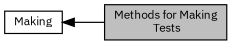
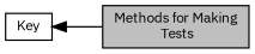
  digraph {
    rankdir=LR
    fontname="IBM Plex Sans"
    node [color=black fontname="IBM Plex Sans" fontsize=10 shape=box style=filled]
    n1 [fillcolor=grey75 fontcolor=black height=0.2 label="Methods for Making\l Tests" width=0.4]
-   n2 [fillcolor=white height=0.2 label=Making width=0.4]
+   n2 [fillcolor=white height=0.2 label=Key width=0.4]
    n2 -> n1 [dir=back fontname="IBM Plex Sans" fontsize=10 labelfontname=Helvetica labelfontsize=10 shape=plaintext style=solid]
  }
